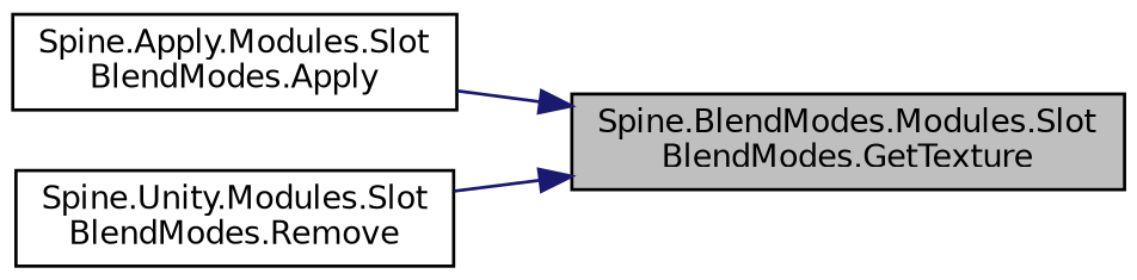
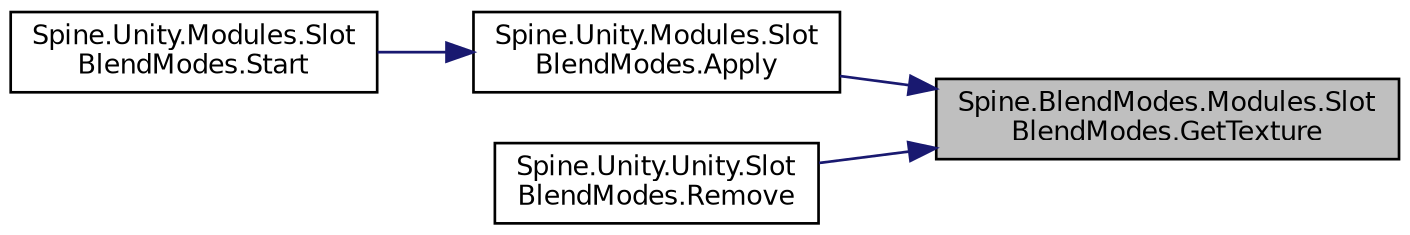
  digraph {
    rankdir=RL
    node [color=black fillcolor=white fontname=Helvetica fontsize=10 shape=record style=filled]
    edge [color=midnightblue dir=back fontname=Helvetica fontsize=10 labelfontname=Helvetica labelfontsize=10 style=solid]
    n1 [fillcolor=grey75 fontcolor=black height=0.2 label="Spine.BlendModes.Modules.Slot\lBlendModes.GetTexture" width=0.4]
-   n2 [height=0.2 label="Spine.Apply.Modules.Slot\lBlendModes.Apply" width=0.4]
-   n3 [height=0.2 label="Spine.Unity.Modules.Slot\lBlendModes.Remove" width=0.4]
+   n2 [height=0.2 label="Spine.Unity.Modules.Slot\lBlendModes.Apply" width=0.4]
+   n3 [height=0.2 label="Spine.Unity.Unity.Slot\lBlendModes.Remove" width=0.4]
+   n4 [height=0.2 label="Spine.Unity.Modules.Slot\lBlendModes.Start" width=0.4]
    n1 -> n2
    n1 -> n3
+   n2 -> n4
  }
